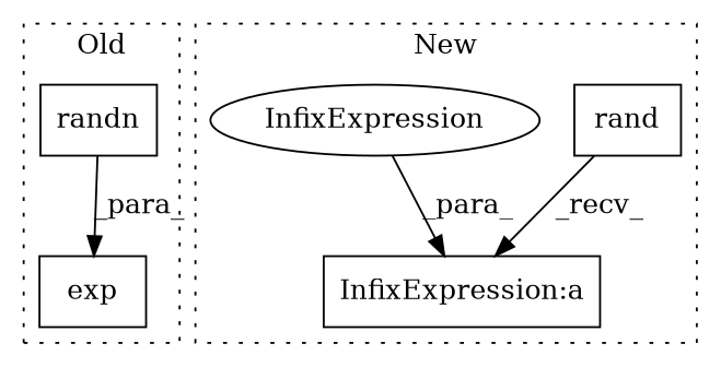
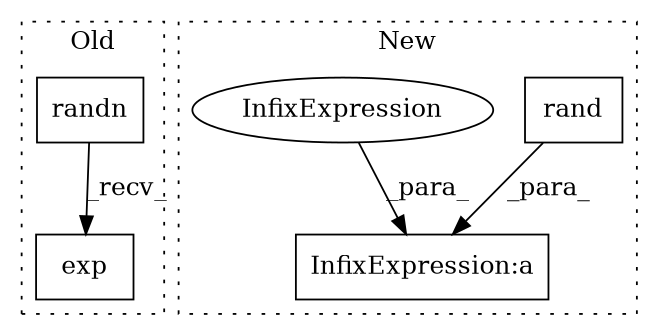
  digraph {
    node [a=32 l=3 shape=box]
    n1 [l="6,1" label=randn s="2040,2053"]
    n2 [l=5 label=exp s=2638]
    n3 [l="5,1" label=rand s="1542,1554"]
    n4 [a=27 label="InfixExpression:a" s=1533]
    n5 [a=34 label=InfixExpression s=1530 shape=ellipse]
    subgraph cluster_1 {
      label=Old
      style=dotted
      n1
      n2
    }
    subgraph cluster_2 {
      label=New
      style=dotted
      n3
      n4
      n5
    }
-   n1 -> n2 [label=_para_]
-   n3 -> n4 [label=_recv_]
+   n1 -> n2 [label=_recv_]
+   n3 -> n4 [label=_para_]
    n5 -> n4 [label=_para_]
  }
